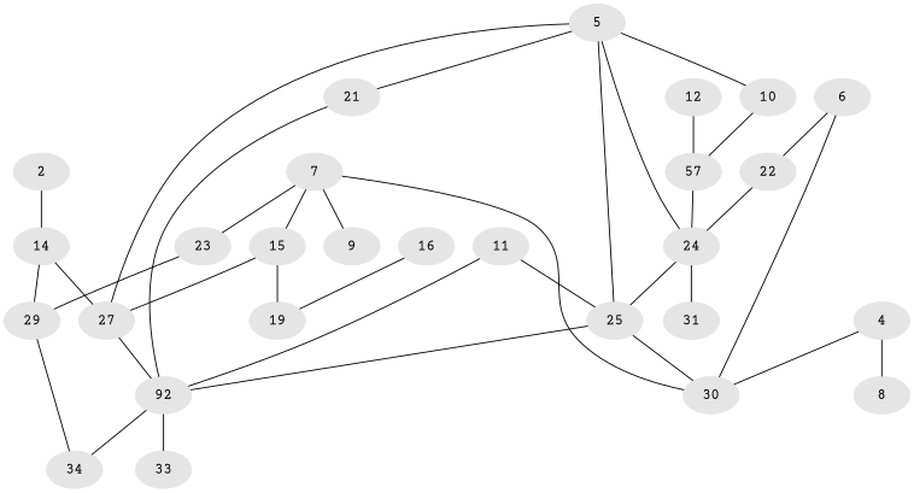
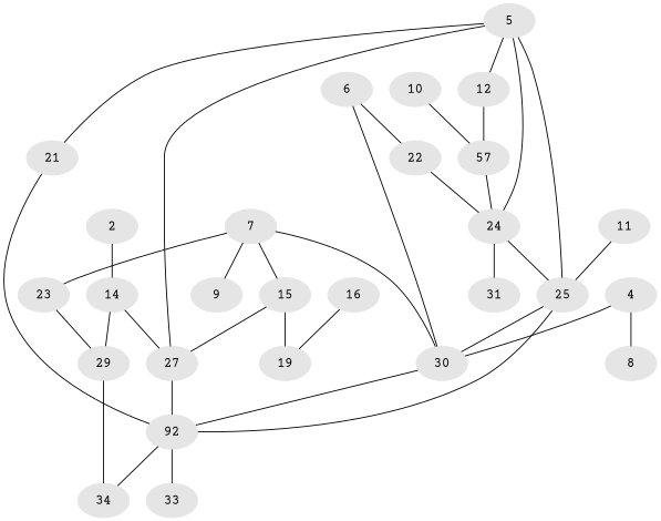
  graph {
    fontname="Courier Prime"
    node [color=gray90 fontname="Courier Prime" style=filled]
    edge [fontname="Courier Prime" weight=1.0]
    2
    14
    27
    29
    4
    8
    30
    n8 [label=92]
    5
    10
    21
    24
    25
    n14 [label=57]
    31
    6
    22
    7
    9
    15
    23
    19
    11
    12
    34
    16
    33
    2 -- 14
    14 -- 27
    14 -- 29
    27 -- n8
    29 -- 34
    4 -- 8
    4 -- 30
-   11 -- n8
+   30 -- n8
    n8 -- 34
    n8 -- 33
    5 -- 27
-   5 -- 10
+   5 -- 12
    5 -- 21
    5 -- 24
    5 -- 25 [weight=2.0]
    10 -- n14
    21 -- n8
    24 -- 25
    24 -- 31
    25 -- 30
    25 -- n8
    n14 -- 24
    6 -- 30
    6 -- 22
    22 -- 24
    7 -- 30
    7 -- 9
    7 -- 15
    7 -- 23
    15 -- 27
    15 -- 19 [weight=2.0]
    23 -- 29
    11 -- 25
    12 -- n14
    16 -- 19
  }
